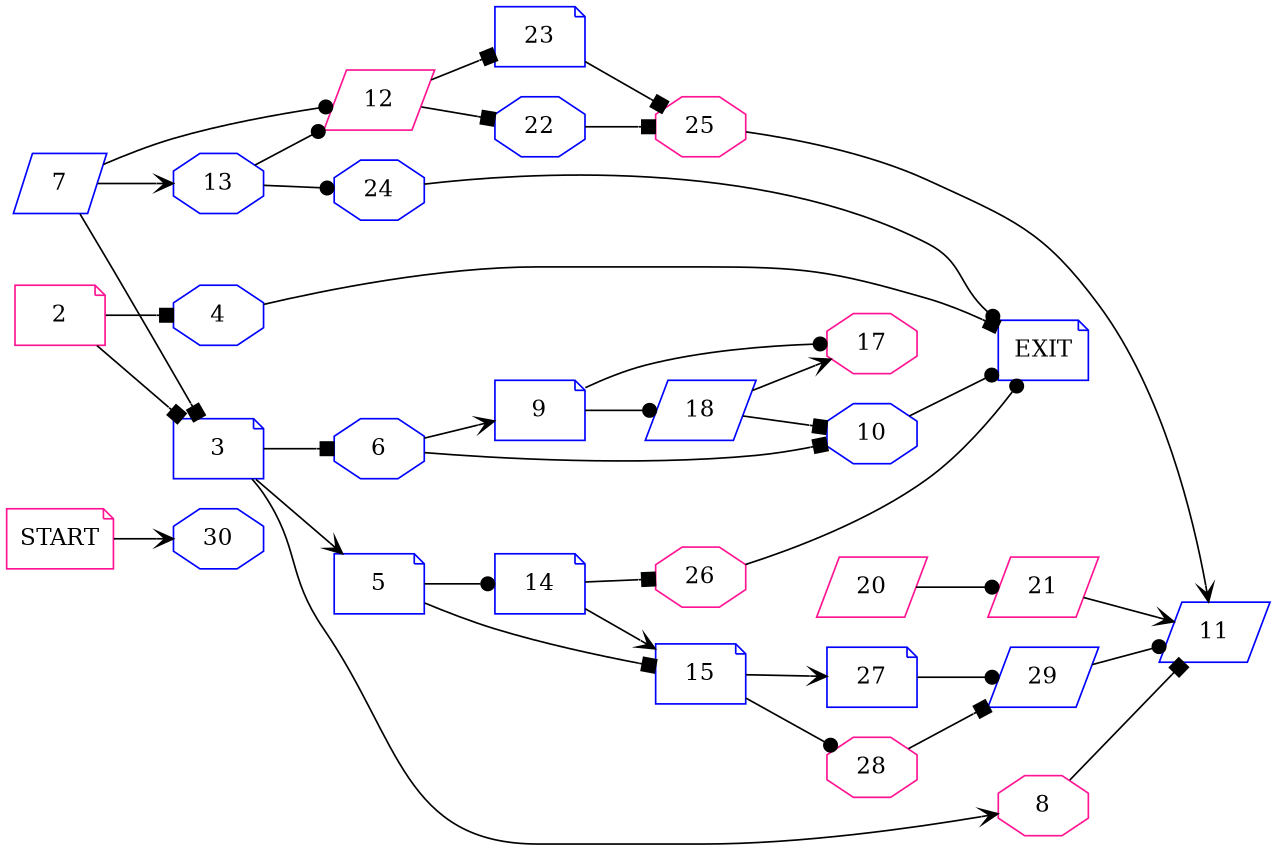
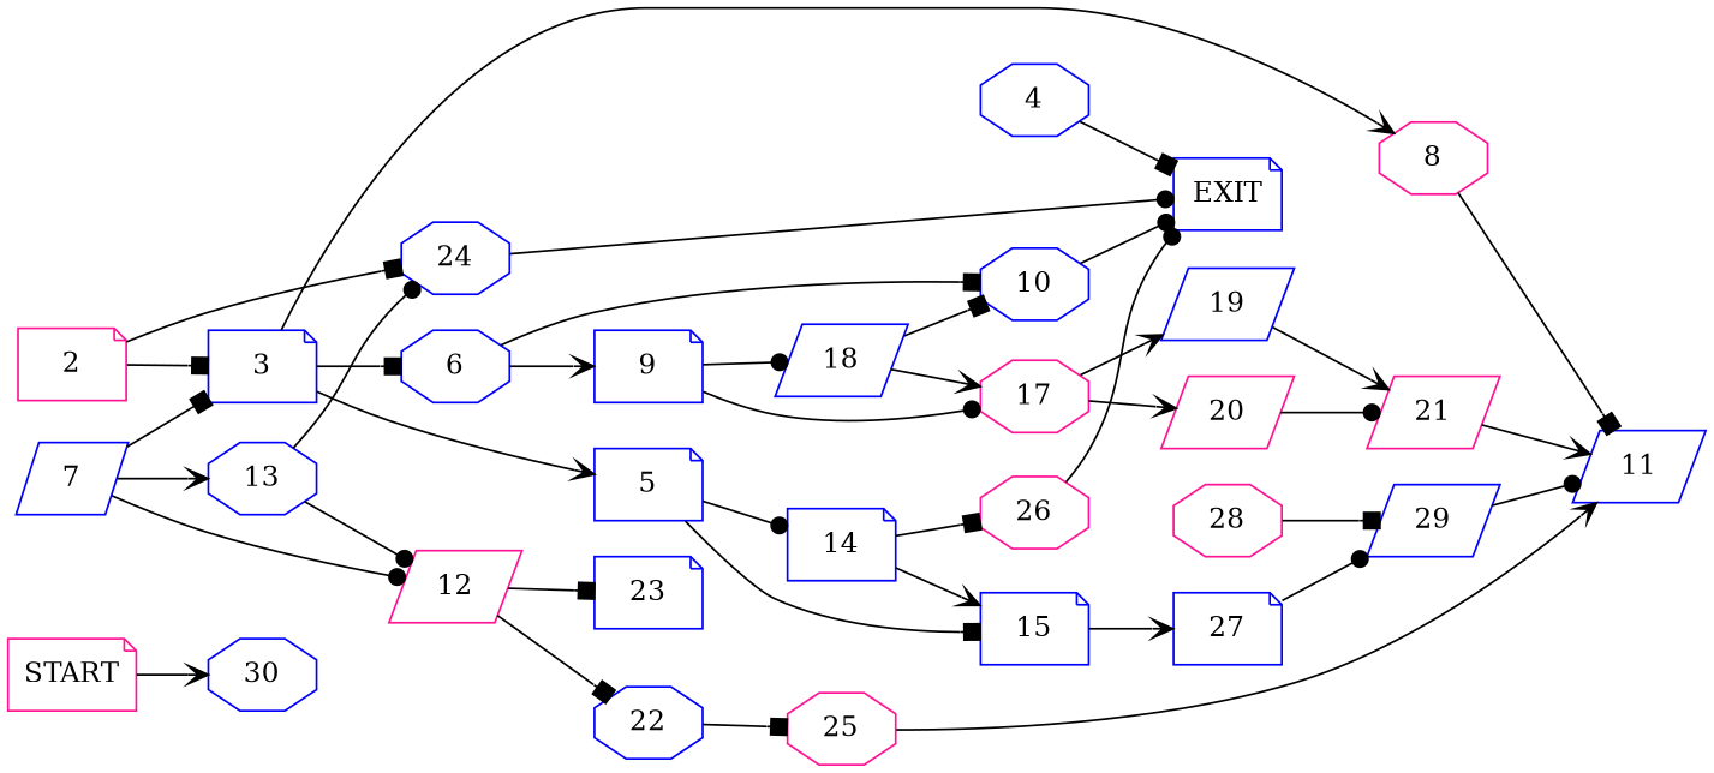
  digraph {
    rankdir=LR
    node [color=blue shape=octagon]
    edge [arrowhead=box]
    n1 [color=deeppink label=START shape=note]
    30
    n3 [label=EXIT shape=note]
    2 [color=deeppink shape=note]
    3 [shape=note]
    4
    5 [shape=note]
    6
    8 [color=deeppink]
    14 [shape=note]
    15 [shape=note]
    9 [shape=note]
    10
    7 [shape=parallelogram]
    12 [color=deeppink shape=parallelogram]
    13
    11 [shape=parallelogram]
    26 [color=deeppink]
    27 [shape=note]
    28 [color=deeppink]
    17 [color=deeppink]
    18 [shape=parallelogram]
    22
    23 [shape=note]
    24
+   19 [shape=parallelogram]
    20 [color=deeppink shape=parallelogram]
    25 [color=deeppink]
    29 [shape=parallelogram]
    21 [color=deeppink shape=parallelogram]
    n1 -> 30 [arrowhead=vee]
    2 -> 3
-   2 -> 4
+   2 -> 24
    3 -> 5 [arrowhead=vee]
    3 -> 6
    3 -> 8 [arrowhead=vee]
    4 -> n3
    5 -> 14 [arrowhead=dot]
    5 -> 15
    6 -> 9 [arrowhead=vee]
    6 -> 10
    8 -> 11
    14 -> 15 [arrowhead=vee]
    14 -> 26
    15 -> 27 [arrowhead=vee]
-   15 -> 28 [arrowhead=dot]
    9 -> 17 [arrowhead=dot]
    9 -> 18 [arrowhead=dot]
    10 -> n3 [arrowhead=dot]
    7 -> 3
    7 -> 12 [arrowhead=dot]
    7 -> 13 [arrowhead=vee]
    12 -> 22
    12 -> 23
    13 -> 12 [arrowhead=dot]
    13 -> 24 [arrowhead=dot]
    26 -> n3 [arrowhead=dot]
    27 -> 29 [arrowhead=dot]
    28 -> 29
+   17 -> 19 [arrowhead=vee]
+   17 -> 20 [arrowhead=vee]
    18 -> 10
    18 -> 17 [arrowhead=vee]
    22 -> 25
-   23 -> 25
    24 -> n3 [arrowhead=dot]
+   19 -> 21 [arrowhead=vee]
    20 -> 21 [arrowhead=dot]
    25 -> 11 [arrowhead=vee]
    29 -> 11 [arrowhead=dot]
    21 -> 11 [arrowhead=vee]
  }
